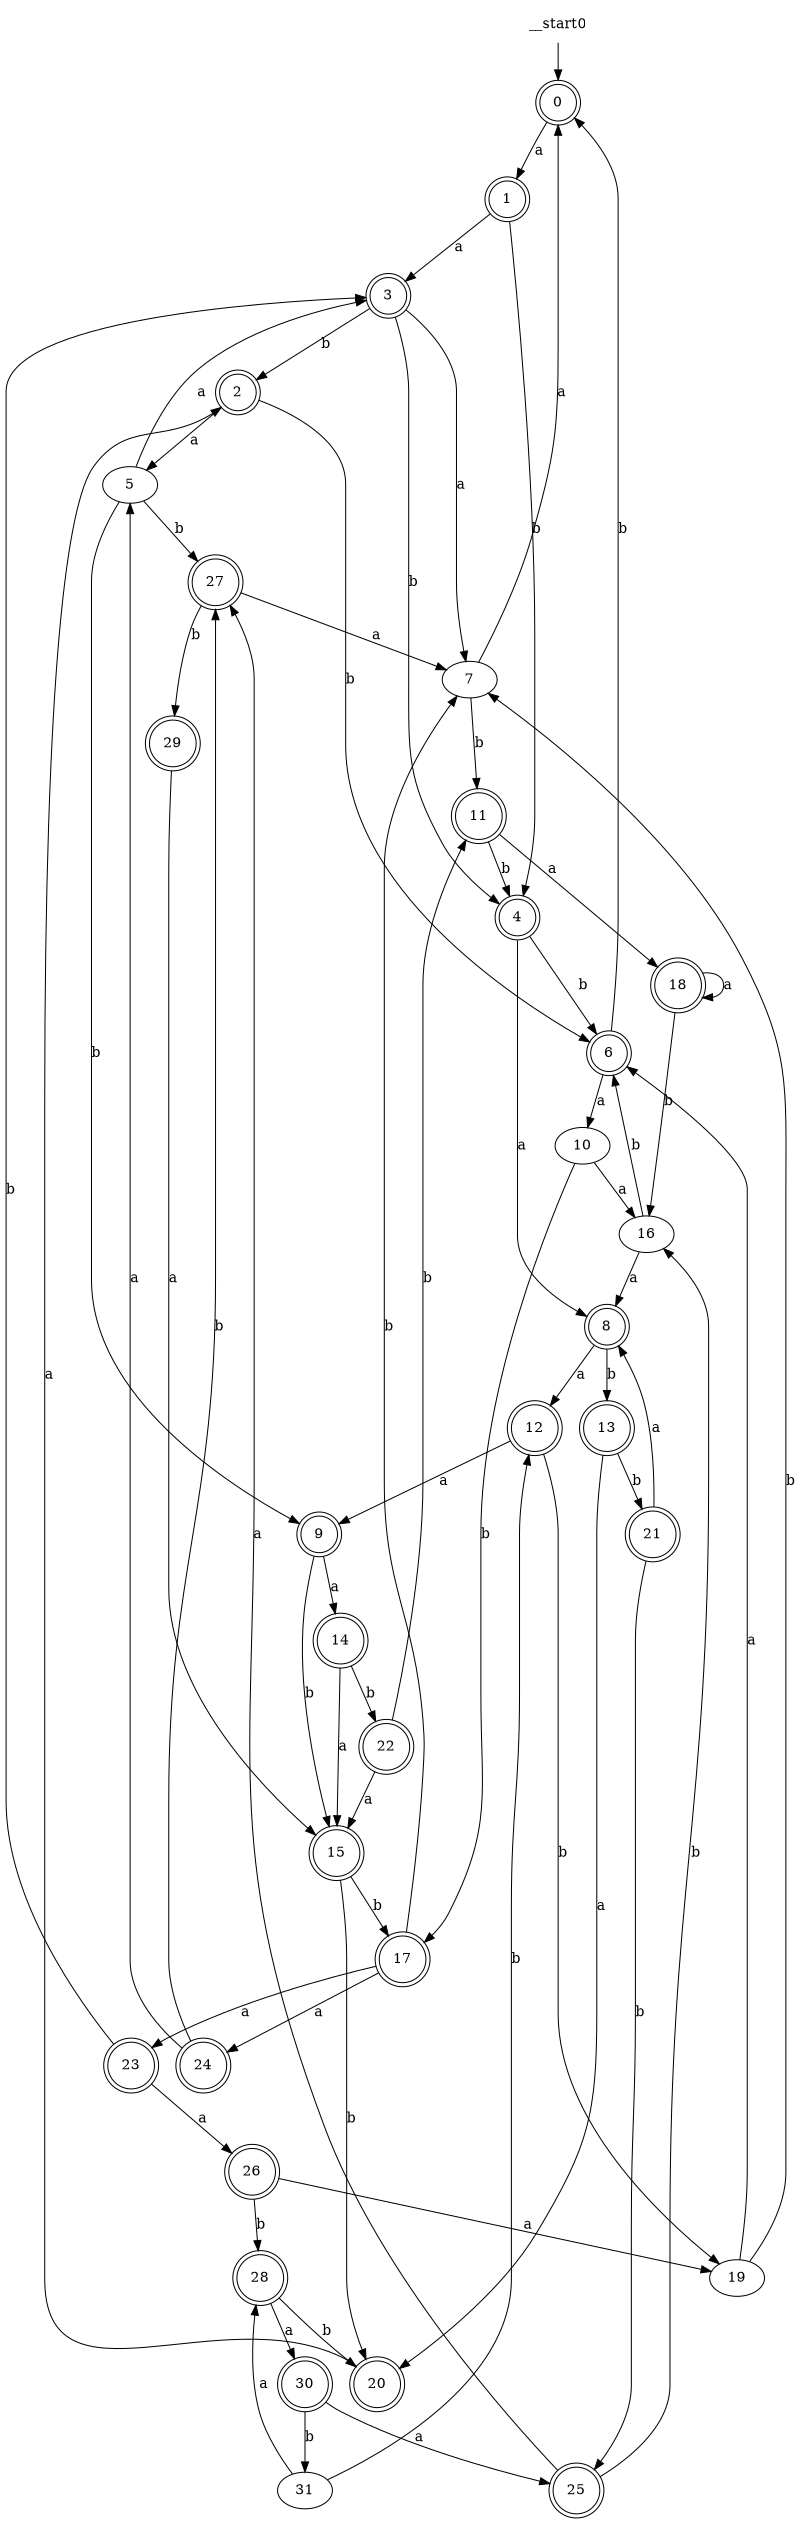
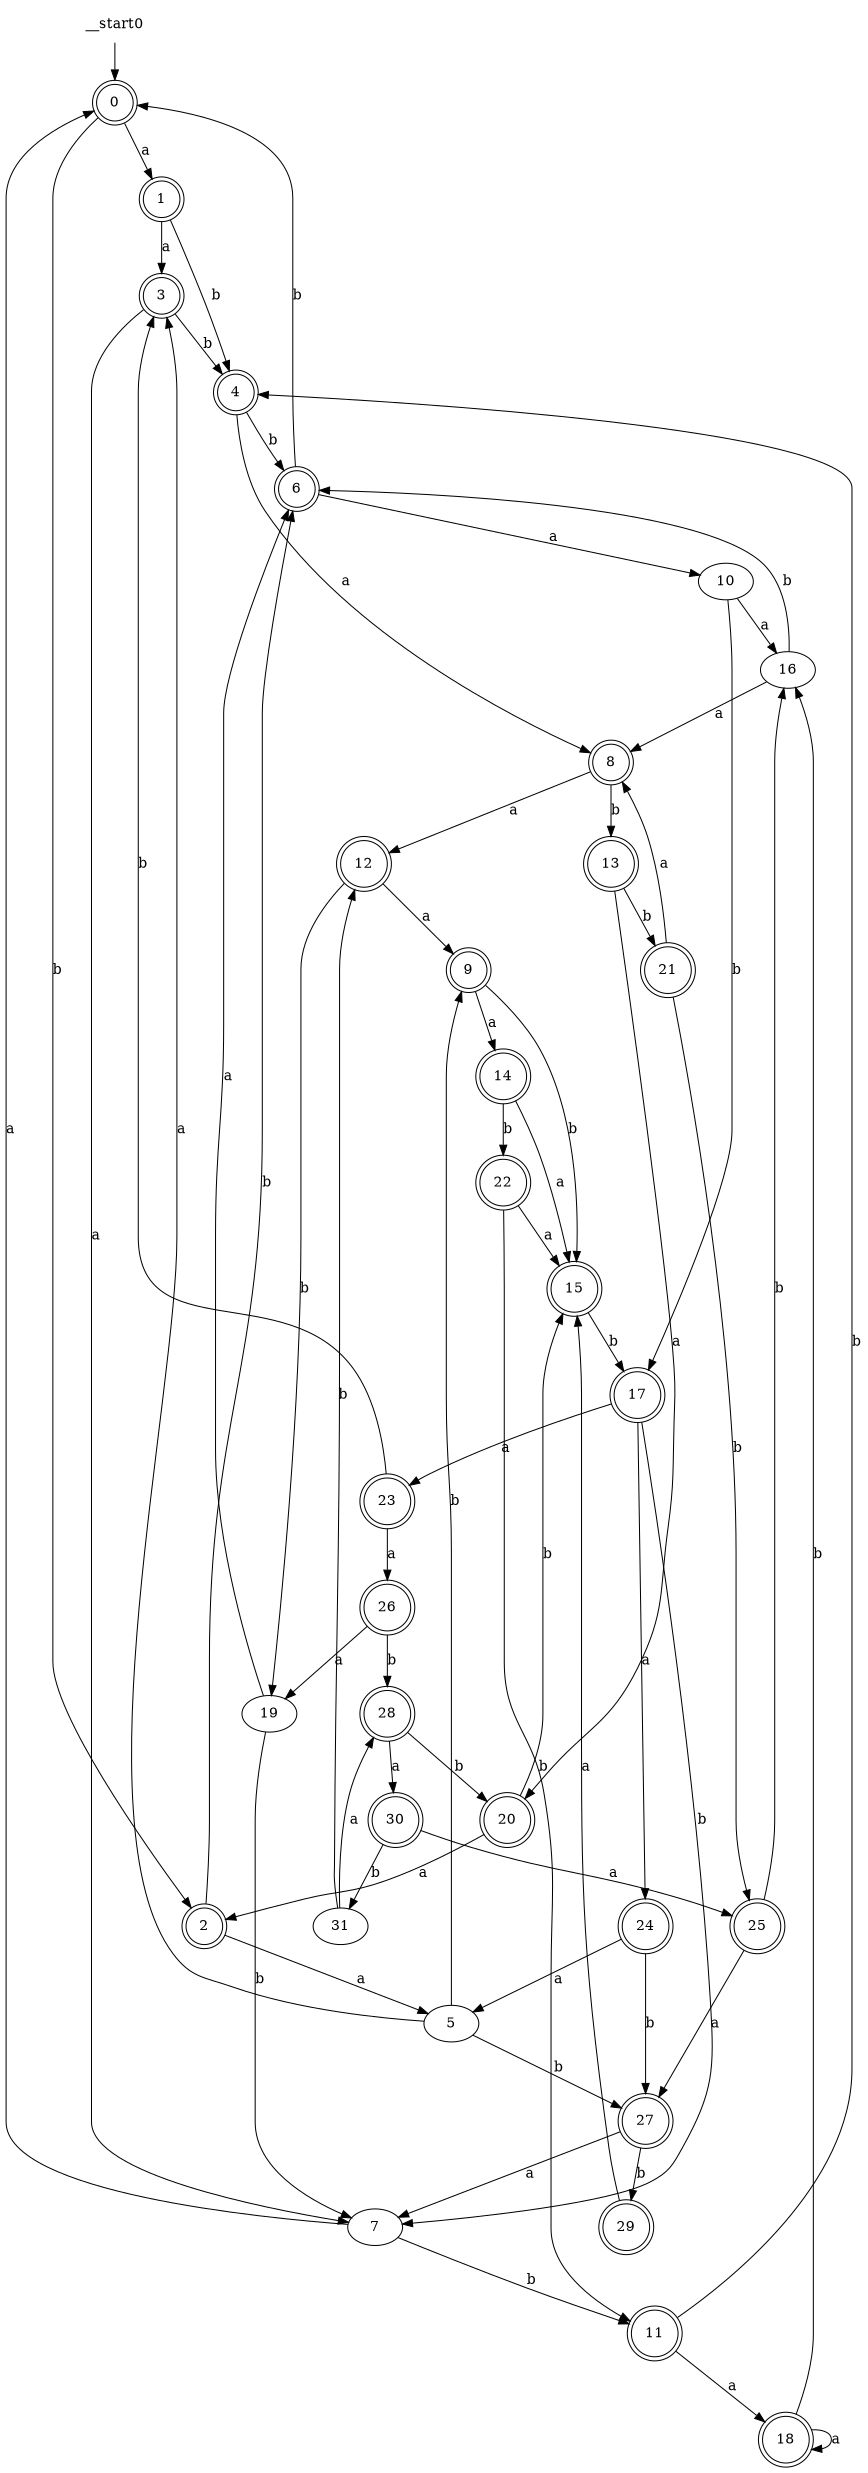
  digraph {
    node [shape=doublecircle]
    __start0 [shape=none]
    0
    1
    2
    3
    4
    5 [shape=""]
    6
    7 [shape=""]
    8
    9
    27
    10 [shape=""]
    11
    12
    13
    14
    15
    16 [shape=""]
    17
    18
    19 [shape=""]
    20
    21
    22
    23
    24
    25
    26
    28
    29
    30
    31 [shape=""]
    __start0 -> 0
    0 -> 1 [label=a]
-   3 -> 2 [label=b]
+   0 -> 2 [label=b]
    1 -> 3 [label=a]
    1 -> 4 [label=b]
    2 -> 5 [label=a]
    2 -> 6 [label=b]
    3 -> 4 [label=b]
    3 -> 7 [label=a]
    4 -> 6 [label=b]
    4 -> 8 [label=a]
    5 -> 3 [label=a]
    5 -> 9 [label=b]
    5 -> 27 [label=b]
    6 -> 0 [label=b]
    6 -> 10 [label=a]
    7 -> 0 [label=a]
    7 -> 11 [label=b]
    8 -> 12 [label=a]
    8 -> 13 [label=b]
    9 -> 14 [label=a]
    9 -> 15 [label=b]
    27 -> 7 [label=a]
    27 -> 29 [label=b]
    10 -> 16 [label=a]
    10 -> 17 [label=b]
    11 -> 4 [label=b]
    11 -> 18 [label=a]
    12 -> 9 [label=a]
    12 -> 19 [label=b]
    13 -> 20 [label=a]
    13 -> 21 [label=b]
    14 -> 15 [label=a]
    14 -> 22 [label=b]
    15 -> 17 [label=b]
    16 -> 6 [label=b]
    16 -> 8 [label=a]
    17 -> 7 [label=b]
    17 -> 23 [label=a]
    17 -> 24 [label=a]
    18 -> 16 [label=b]
    18 -> 18 [label=a]
    19 -> 6 [label=a]
    19 -> 7 [label=b]
    20 -> 2 [label=a]
-   15 -> 20 [label=b]
+   20 -> 15 [label=b]
    21 -> 8 [label=a]
    21 -> 25 [label=b]
    22 -> 11 [label=b]
    22 -> 15 [label=a]
    23 -> 3 [label=b]
    23 -> 26 [label=a]
    24 -> 5 [label=a]
    24 -> 27 [label=b]
    25 -> 27 [label=a]
    25 -> 16 [label=b]
    26 -> 19 [label=a]
    26 -> 28 [label=b]
    28 -> 20 [label=b]
    28 -> 30 [label=a]
    29 -> 15 [label=a]
    30 -> 25 [label=a]
    30 -> 31 [label=b]
    31 -> 12 [label=b]
    31 -> 28 [label=a]
  }
